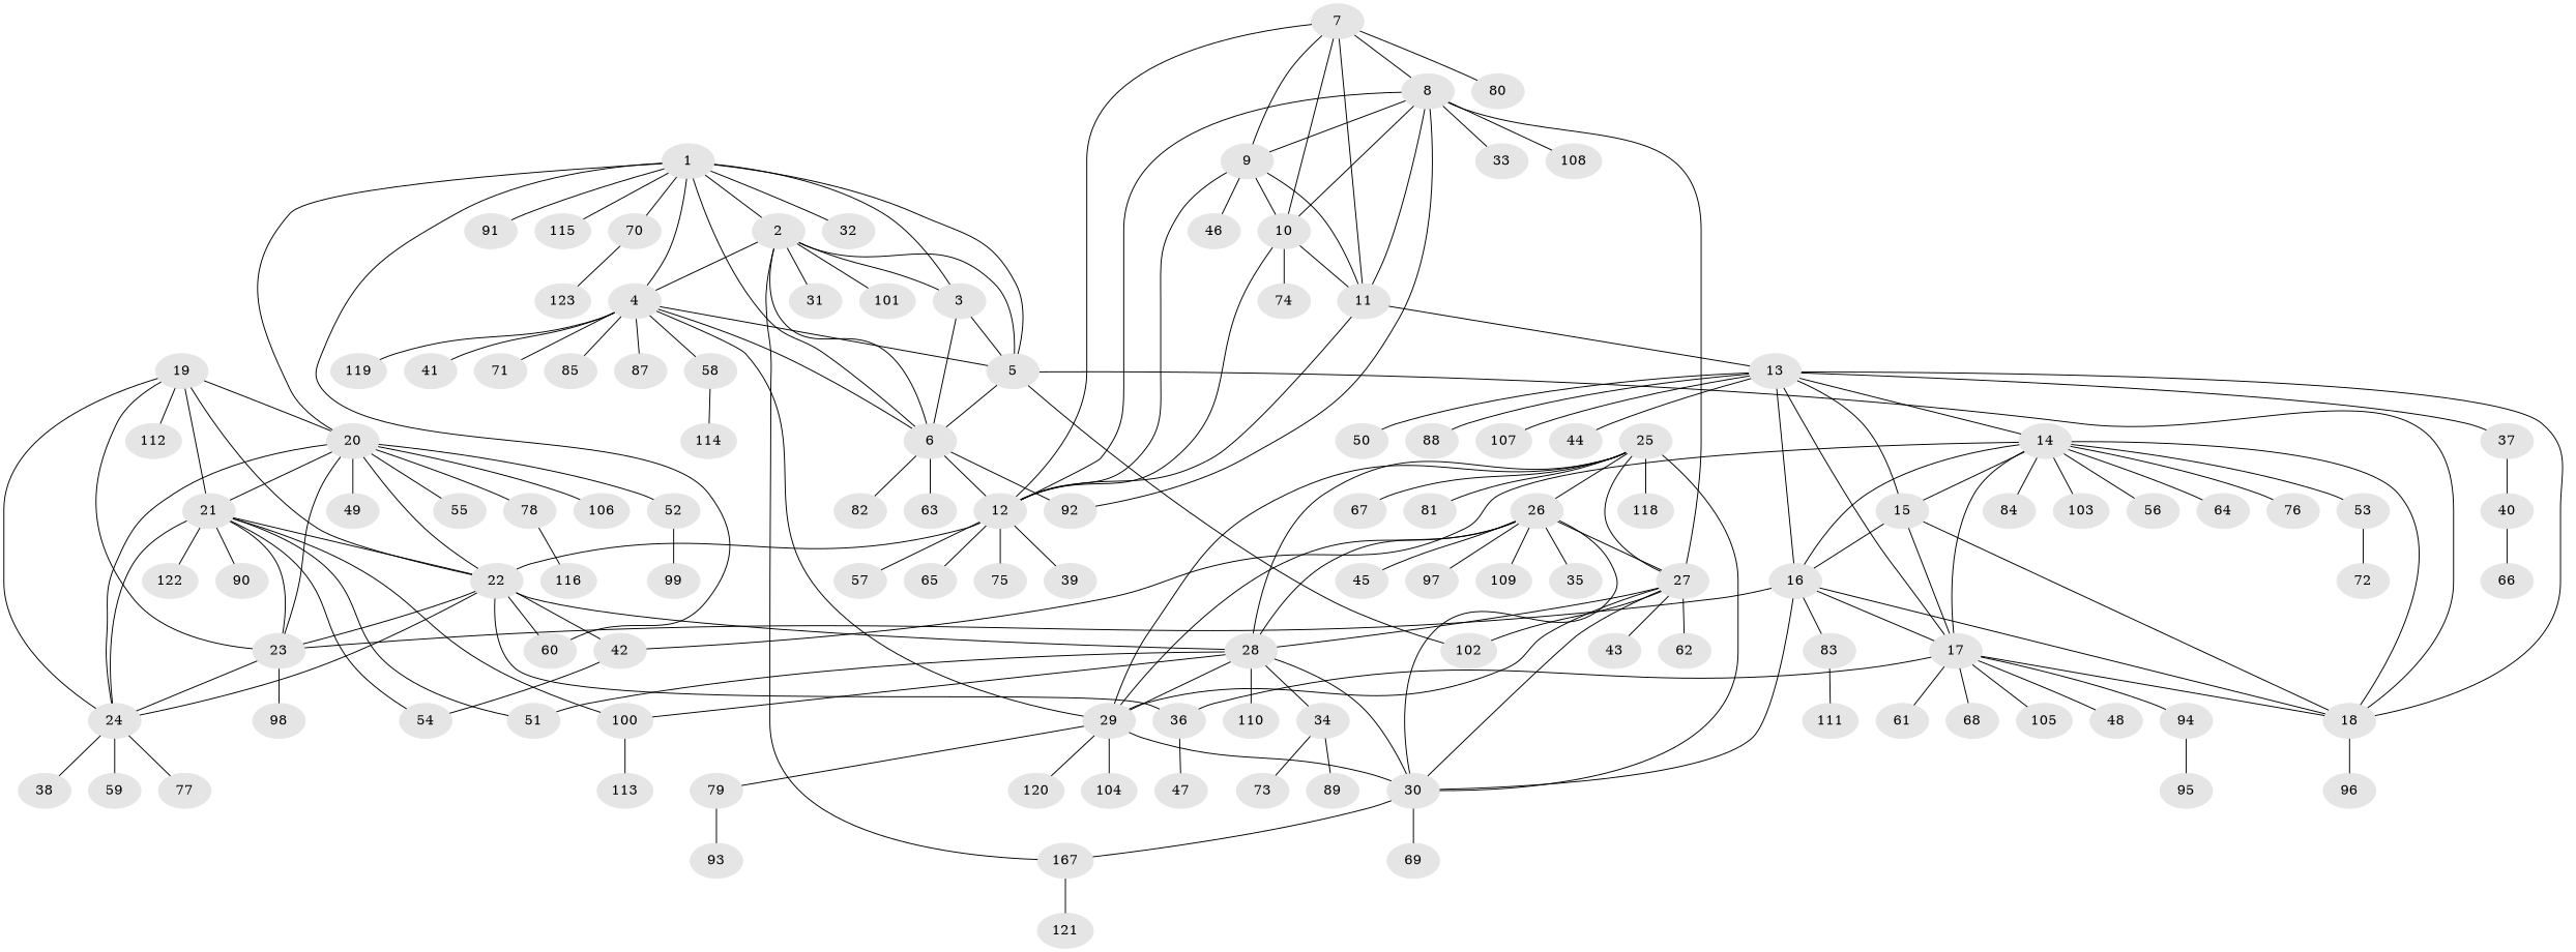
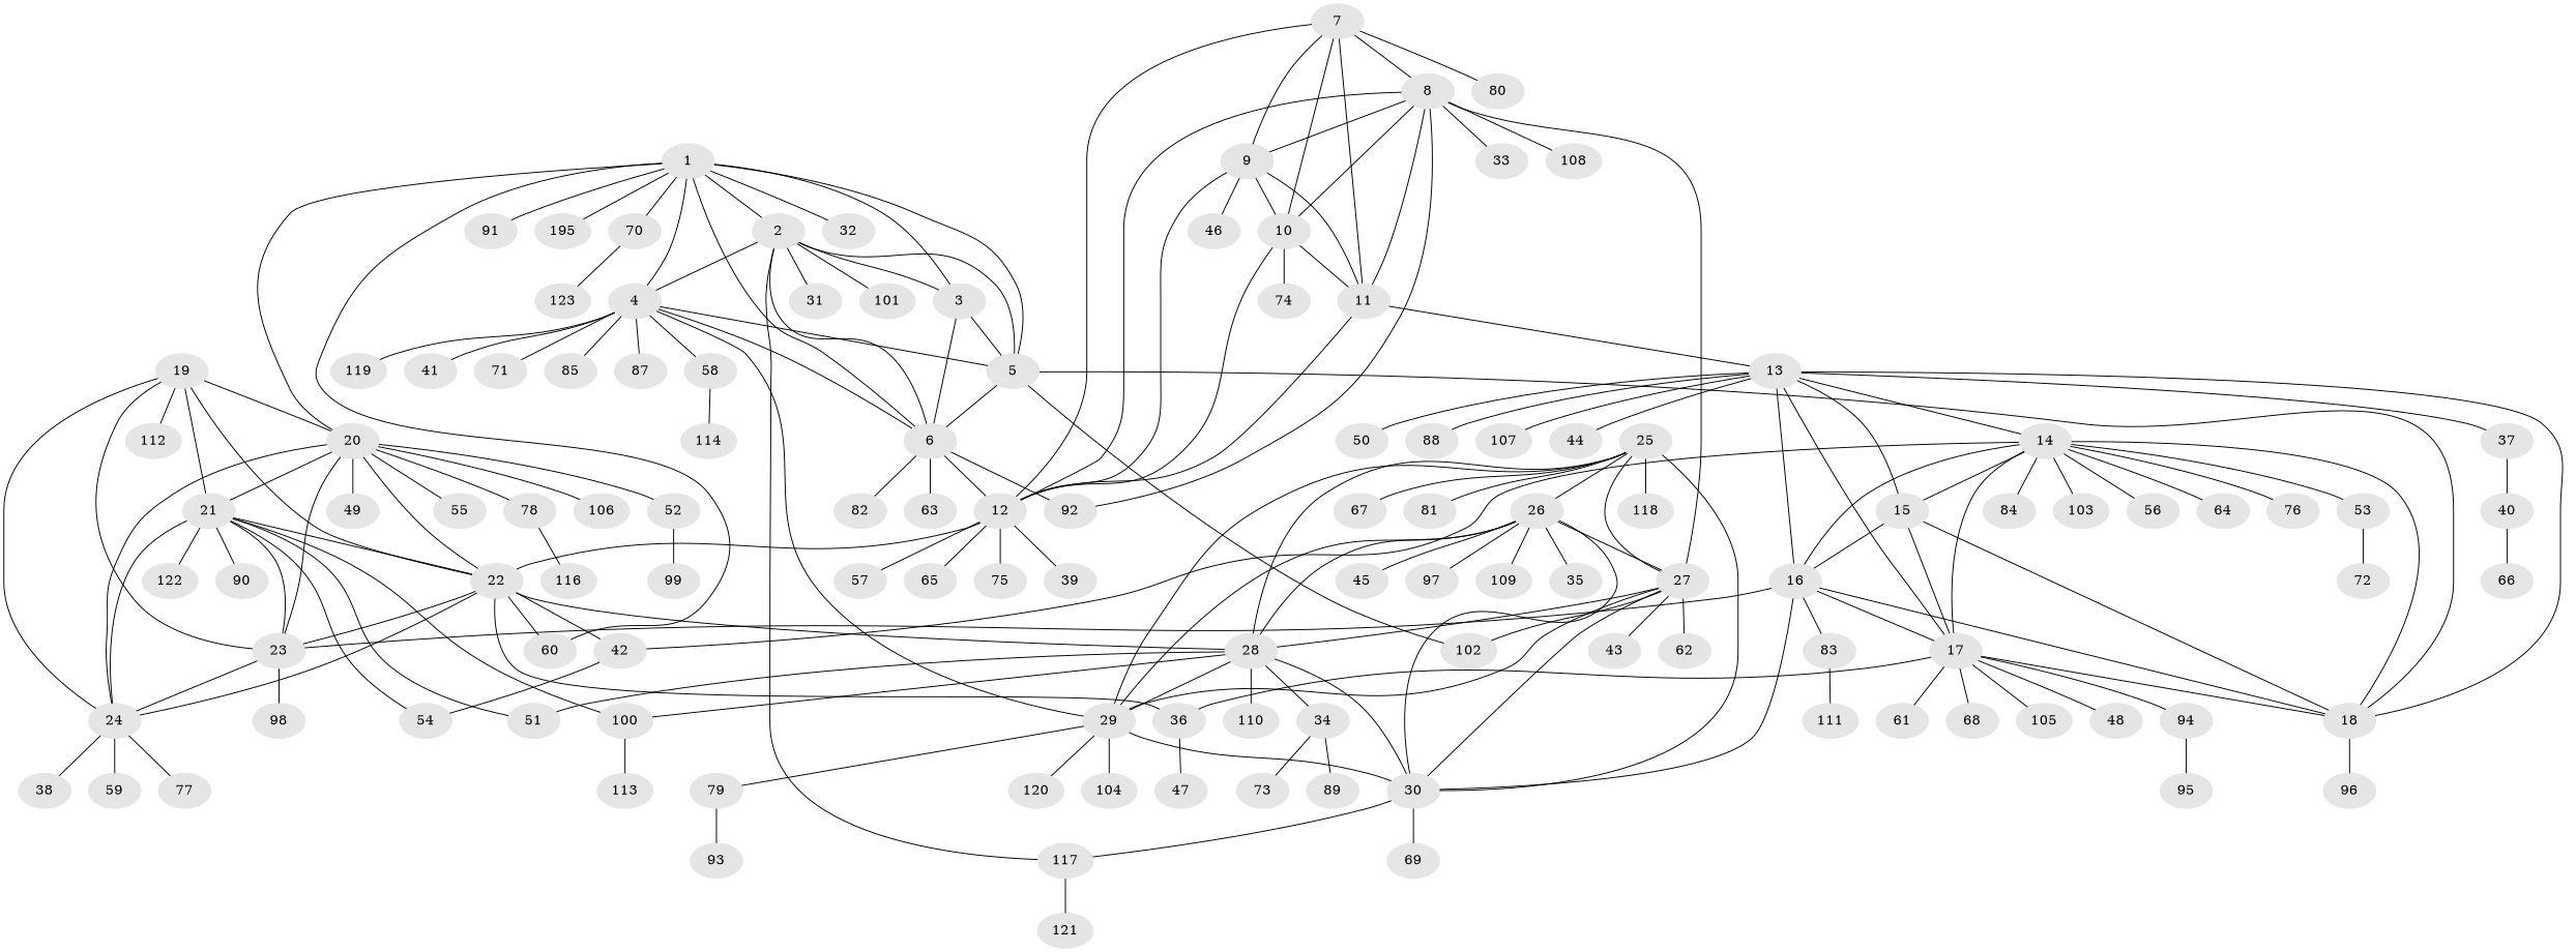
  graph {
    node [color=gray90 style=filled]
    1
    2
    3
    4
    5
    6
    20
    32
    60
    70
    91
-   115
+   115 [label=195]
    31
    101
-   117 [label=167]
+   117
    29
    41
    58
    71
    85
    87
    119
    18
    102
    12
    63
    82
    92
    22
    23
    21
    24
    49
    52
    55
    78
    106
    123
    121
    30
    79
    104
    120
    114
    96
    39
    57
    65
    75
    7
    8
    9
    10
    11
    80
    27
    33
    108
    46
    74
    13
    28
    43
    62
    14
    15
    16
    17
    37
    44
    50
    88
    107
    42
    36
    53
    56
    64
    76
    84
    103
    83
    48
    61
    68
    94
    105
    40
    54
    72
    98
    69
    111
    47
    95
    19
    112
    51
    90
    100
    122
    38
    59
    77
    99
    116
    113
    34
    110
    25
    26
    67
    81
    118
    35
    45
    97
    109
    73
    89
    93
    66
    1 -- 2
    1 -- 3
    1 -- 4
    1 -- 5
    1 -- 6
    1 -- 20
    1 -- 32
    1 -- 60
    1 -- 70
    1 -- 91
    1 -- 115
    2 -- 3
    2 -- 4
    2 -- 5
    2 -- 6
    2 -- 31
    2 -- 101
    2 -- 117
    3 -- 5
    3 -- 6
    4 -- 5
    4 -- 6
    4 -- 29
    4 -- 41
    4 -- 58
    4 -- 71
    4 -- 85
    4 -- 87
    4 -- 119
    5 -- 6
    5 -- 18
    5 -- 102
    6 -- 12
    6 -- 63
    6 -- 82
    6 -- 92
    20 -- 22
    20 -- 23
    20 -- 21
    20 -- 24
    20 -- 49
    20 -- 52
    20 -- 55
    20 -- 78
    20 -- 106
    70 -- 123
    117 -- 121
    29 -- 30
    29 -- 79
    29 -- 104
    29 -- 120
    58 -- 114
    18 -- 96
    12 -- 22
    12 -- 39
    12 -- 57
    12 -- 65
    12 -- 75
    22 -- 60
    22 -- 23
    22 -- 24
    22 -- 28
    22 -- 42
    22 -- 36
    23 -- 24
    23 -- 98
    21 -- 22
    21 -- 23
    21 -- 24
    21 -- 54
    21 -- 51
    21 -- 90
    21 -- 100
    21 -- 122
    24 -- 38
    24 -- 59
    24 -- 77
    52 -- 99
    78 -- 116
    30 -- 117
    30 -- 69
    79 -- 93
    7 -- 12
    7 -- 8
    7 -- 9
    7 -- 10
    7 -- 11
    7 -- 80
    8 -- 12
    8 -- 92
    8 -- 9
    8 -- 10
    8 -- 11
    8 -- 27
    8 -- 33
    8 -- 108
    9 -- 12
    9 -- 10
    9 -- 11
    9 -- 46
    10 -- 12
    10 -- 11
    10 -- 74
    11 -- 12
    11 -- 13
    27 -- 29
    27 -- 102
    27 -- 30
    27 -- 28
    27 -- 43
    27 -- 62
    13 -- 18
    13 -- 14
    13 -- 15
    13 -- 16
    13 -- 17
    13 -- 37
    13 -- 44
    13 -- 50
    13 -- 88
    13 -- 107
    28 -- 29
    28 -- 30
    28 -- 51
    28 -- 100
    28 -- 34
    28 -- 110
    14 -- 18
    14 -- 15
    14 -- 16
    14 -- 17
    14 -- 42
    14 -- 53
    14 -- 56
    14 -- 64
    14 -- 76
    14 -- 84
    14 -- 103
    15 -- 18
    15 -- 16
    15 -- 17
    16 -- 18
    16 -- 23
    16 -- 30
    16 -- 17
    16 -- 83
    17 -- 18
    17 -- 36
    17 -- 48
    17 -- 61
    17 -- 68
    17 -- 94
    17 -- 105
    37 -- 40
    42 -- 54
    36 -- 47
    53 -- 72
    83 -- 111
    94 -- 95
    40 -- 66
    19 -- 20
    19 -- 22
    19 -- 23
    19 -- 21
    19 -- 24
    19 -- 112
    100 -- 113
    34 -- 73
    34 -- 89
    25 -- 29
    25 -- 30
    25 -- 27
    25 -- 28
    25 -- 26
    25 -- 67
    25 -- 81
    25 -- 118
    26 -- 29
    26 -- 30
    26 -- 27
    26 -- 28
    26 -- 35
    26 -- 45
    26 -- 97
    26 -- 109
  }
